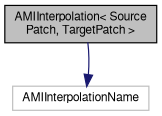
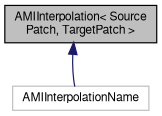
  digraph {
    node [fontname=FreeSans fontsize=10 shape=record]
    n1 [color=black fillcolor=grey75 fontcolor=black height=0.2 label="AMIInterpolation\< Source\lPatch, TargetPatch \>" style=filled width=0.4]
    n2 [color=grey75 height=0.2 label=AMIInterpolationName width=0.4]
-   n2 -> n1 [color=midnightblue dir=back fontname=FreeSans fontsize=10 labelfontname=FreeSans labelfontsize=10 style=solid]
+   n1 -> n2 [color=midnightblue dir=back fontname=FreeSans fontsize=10 labelfontname=FreeSans labelfontsize=10 style=solid]
  }
